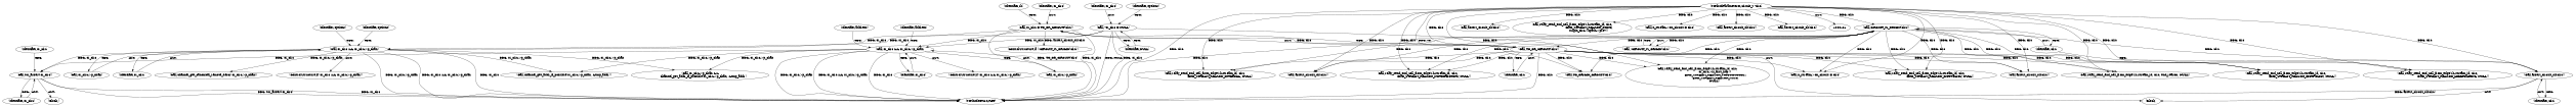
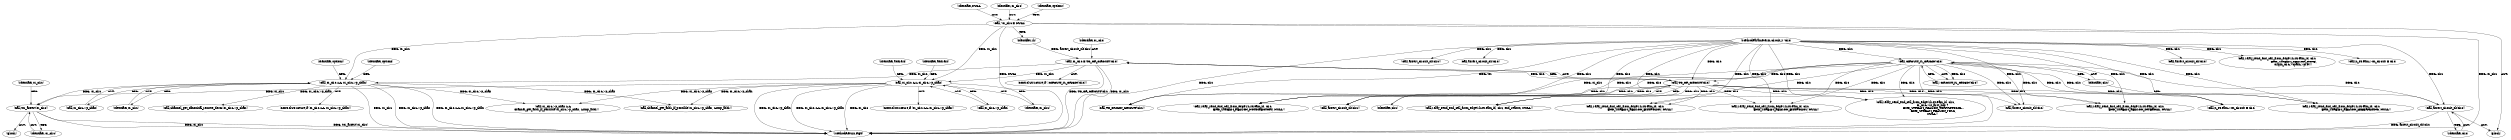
  digraph {
    n1 [label="(Call,tor_assert(or_circ))"]
    n2 [label="(MethodReturn,RET)"]
    n3 [label="(Identifier,or_circ)"]
    n4 [label="(Block,)"]
    n5 [label="(Call,or_circ && or_circ->p_chan)"]
    n6 [label="(Call,or_circ->p_chan &&\n        channel_get_addr_if_possible(or_circ->p_chan, &tmp_addr))"]
    n7 [label="(Call,or_circ->p_chan)"]
    n8 [label="(Identifier,or_circ)"]
    n9 [label="(Call,channel_get_addr_if_possible(or_circ->p_chan, &tmp_addr))"]
    n10 [label="(Call,channel_get_canonical_remote_descr(or_circ->p_chan))"]
    n11 [label="(ControlStructure,if (or_circ && or_circ->p_chan))"]
    n12 [label="(Call,or_circ = TO_OR_CIRCUIT(circ))"]
    n13 [label="(Call,TO_OR_CIRCUIT(circ))"]
    n14 [label="(Call,or_circ && or_circ->p_chan)"]
    n15 [label="(ControlStructure,if (!CIRCUIT_IS_ORIGIN(circ)))"]
    n16 [label="(Call,relay_send_end_cell_from_edge(rh.stream_id, circ,\n                                    END_STREAM_REASON_NOTDIRECTORY, NULL))"]
    n17 [label="(Call,assert_circuit_ok(circ))"]
    n18 [label="(Call,relay_send_end_cell_from_edge(rh.stream_id, circ, end_reason, NULL))"]
    n19 [label="(Identifier,circ)"]
    n20 [label="(Call,relay_send_end_cell_from_edge(rh.stream_id, circ,\n                                  END_STREAM_REASON_EXITPOLICY, NULL))"]
    n21 [label="(Call,relay_send_end_cell_from_edge(rh.stream_id, circ,\n                                    END_STREAM_REASON_EXITPOLICY, NULL))"]
    n22 [label="(Call,relay_send_end_cell_from_edge(rh.stream_id, circ,\n                                  END_STREAM_REASON_INTERNAL, NULL))"]
    n23 [label="(Call,assert_circuit_ok(circ))"]
    n24 [label="(Call,relay_send_end_cell_from_edge(rh.stream_id, circ,\n                                  END_STREAM_REASON_HIBERNATING, NULL))"]
    n25 [label="(Call,TO_ORIGIN_CIRCUIT(circ))"]
    n26 [label="(Call,relay_send_end_cell_from_edge(rh.stream_id, circ,\n                                      or_circ->is_first_hop ?\n                                        END_STREAM_REASON_TORPROTOCOL :\n                                        END_STREAM_REASON_MISC,\n                                      NULL))"]
    n27 [label="(Call,n_stream->on_circuit = circ)"]
    n28 [label="(Identifier,or_circ)"]
    n29 [label="(ControlStructure,if (or_circ && or_circ->p_chan))"]
    n30 [label="(Call,or_circ->p_chan)"]
    n31 [label="(Call,CIRCUIT_IS_ORIGIN(circ))"]
    n32 [label="(Identifier,circ)"]
    n33 [label="(Call,!CIRCUIT_IS_ORIGIN(circ))"]
    n34 [label="(Call,assert_circuit_ok(circ))"]
    n35 [label="(Identifier,circ)"]
    n36 [label="(Block,)"]
    n37 [label="(MethodParameterIn,circuit_t *circ)"]
    n38 [label="(Call,assert_circuit_ok(circ))"]
    n39 [label="(Call,relay_send_end_cell_from_edge(rh.stream_id, circ,\n                                     END_STREAM_REASON_DONE,\n                                    origin_circ->cpath->prev))"]
    n40 [label="(Call,n_stream->on_circuit = circ)"]
    n41 [label="(Call,assert_circuit_ok(circ))"]
    n42 [label="(Call,assert_circuit_ok(circ))"]
-   1000121
    n44 [label="(Call,*or_circ = NULL)"]
    n45 [label="(Identifier,NULL)"]
    n46 [label="(Identifier,rh)"]
    n47 [label="(Identifier,options)"]
    n48 [label="(Identifier,or_circ)"]
    n49 [label="(Identifier,address)"]
    n50 [label="(Identifier,or_circ)"]
    n51 [label="(Identifier,address)"]
    n52 [label="(Identifier,or_circ)"]
    n53 [label="(Identifier,options)"]
    n54 [label="(Identifier,options)"]
    n1 -> n2 [label="DDG: tor_assert(or_circ)"]
    n1 -> n2 [label="DDG: or_circ"]
    n1 -> n3 [label="CFG: "]
    n1 -> n4 [label="AST: "]
    n3 -> n1 [label="AST: "]
    n5 -> n1 [label="DDG: or_circ"]
    n5 -> n2 [label="DDG: or_circ"]
    n5 -> n2 [label="DDG: or_circ->p_chan"]
    n5 -> n2 [label="DDG: or_circ && or_circ->p_chan"]
    n5 -> n6 [label="DDG: or_circ->p_chan"]
    n5 -> n7 [label="CFG: "]
    n5 -> n8 [label="CFG: "]
    n5 -> n9 [label="DDG: or_circ->p_chan"]
    n5 -> n10 [label="DDG: or_circ->p_chan"]
    n5 -> n11 [label="AST: "]
    n7 -> n5 [label="AST: "]
    n8 -> n5 [label="AST: "]
    n12 -> n2 [label="DDG: TO_OR_CIRCUIT(circ)"]
    n12 -> n2 [label="DDG: or_circ"]
    n12 -> n5 [label="DDG: or_circ"]
    n12 -> n13 [label="CFG: "]
    n12 -> n14 [label="DDG: or_circ"]
-   n12 -> n15 [label="DDG: assert_circuit_ok(circ)"]
-   n13 -> n2 [label="DDG: circ"]
+   n12 -> n15 [label="AST: "]
    n13 -> n12 [label="AST: "]
    n13 -> n12 [label="DDG: circ"]
    n13 -> n16 [label="DDG: circ"]
    n13 -> n17 [label="DDG: circ"]
    n13 -> n18 [label="DDG: circ"]
    n13 -> n19 [label="CFG: "]
    n13 -> n20 [label="DDG: circ"]
    n13 -> n21 [label="DDG: circ"]
    n13 -> n22 [label="DDG: circ"]
    n13 -> n23 [label="DDG: circ"]
    n13 -> n24 [label="DDG: circ"]
    n13 -> n25 [label="DDG: circ"]
    n13 -> n26 [label="DDG: circ"]
    n13 -> n27 [label="DDG: circ"]
    n14 -> n1 [label="DDG: or_circ"]
    n14 -> n2 [label="DDG: or_circ && or_circ->p_chan"]
    n14 -> n2 [label="DDG: or_circ"]
    n14 -> n2 [label="DDG: or_circ->p_chan"]
    n14 -> n6 [label="DDG: or_circ->p_chan"]
    n14 -> n9 [label="DDG: or_circ->p_chan"]
    n14 -> n28 [label="CFG: "]
    n14 -> n29 [label="AST: "]
    n14 -> n30 [label="CFG: "]
    n19 -> n13 [label="AST: "]
    n28 -> n14 [label="AST: "]
    n30 -> n14 [label="AST: "]
    n31 -> n2 [label="DDG: circ"]
    n31 -> n13 [label="DDG: circ"]
    n31 -> n16 [label="DDG: circ"]
    n31 -> n17 [label="DDG: circ"]
    n31 -> n18 [label="DDG: circ"]
    n31 -> n20 [label="DDG: circ"]
    n31 -> n21 [label="DDG: circ"]
    n31 -> n22 [label="DDG: circ"]
    n31 -> n23 [label="DDG: circ"]
    n31 -> n24 [label="DDG: circ"]
-   n31 -> n25 [label="DDG: circ"]
+   n31 -> n25 [label="DDG: or_circ"]
    n31 -> n26 [label="DDG: circ"]
    n31 -> n27 [label="DDG: circ"]
    n31 -> n32 [label="CFG: "]
    n31 -> n33 [label="AST: "]
    n31 -> n33 [label="DDG: circ"]
    n32 -> n31 [label="AST: "]
    n32 -> n34 [label="CFG: "]
    n33 -> n31 [label="CFG: "]
    n34 -> n2 [label="DDG: assert_circuit_ok(circ)"]
    n34 -> n31 [label="DDG: circ"]
    n34 -> n35 [label="CFG: "]
    n34 -> n36 [label="AST: "]
    n35 -> n34 [label="AST: "]
    n37 -> n2 [label="DDG: circ"]
    n37 -> n13 [label="DDG: circ"]
    n37 -> n16 [label="DDG: circ"]
    n37 -> n17 [label="DDG: circ"]
    n37 -> n18 [label="DDG: circ"]
    n37 -> n20 [label="DDG: circ"]
    n37 -> n21 [label="DDG: circ"]
    n37 -> n22 [label="DDG: circ"]
    n37 -> n23 [label="DDG: circ"]
    n37 -> n24 [label="DDG: circ"]
    n37 -> n25 [label="DDG: tor"]
    n37 -> n26 [label="DDG: circ"]
    n37 -> n27 [label="DDG: circ"]
    n37 -> n31 [label="DDG: circ"]
    n37 -> n34 [label="DDG: circ"]
    n37 -> n38 [label="DDG: circ"]
    n37 -> n39 [label="DDG: circ"]
    n37 -> n40 [label="DDG: circ"]
    n37 -> n41 [label="DDG: circ"]
    n37 -> n42 [label="DDG: circ"]
-   n37 -> 1000121 [label="AST: "]
    n44 -> n2 [label="DDG: NULL"]
    n44 -> n2 [label="DDG: or_circ"]
    n44 -> n5 [label="DDG: or_circ"]
    n44 -> n14 [label="DDG: or_circ"]
    n44 -> n36 [label="AST: "]
-   n44 -> n45 [label="CFG: "]
-   n45 -> n44 [label="CFG: "]
-   n46 -> n12 [label="CFG: "]
+   n44 -> n46 [label="CFG: "]
+   n45 -> n44 [label="AST: "]
+   n46 -> n12 [label="DDG: assert_circuit_ok(circ)"]
    n47 -> n5 [label="CFG: "]
    n48 -> n1 [label="CFG: "]
    n49 -> n14 [label="CFG: "]
    n50 -> n44 [label="AST: "]
    n51 -> n14 [label="CFG: "]
    n52 -> n12 [label="AST: "]
    n53 -> n44 [label="CFG: "]
    n54 -> n5 [label="CFG: "]
  }
